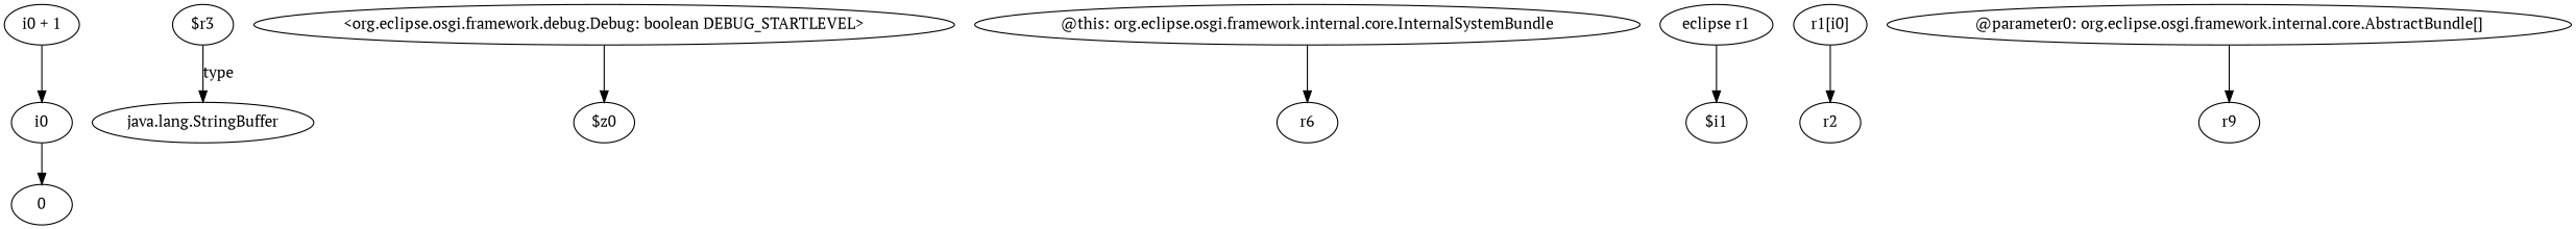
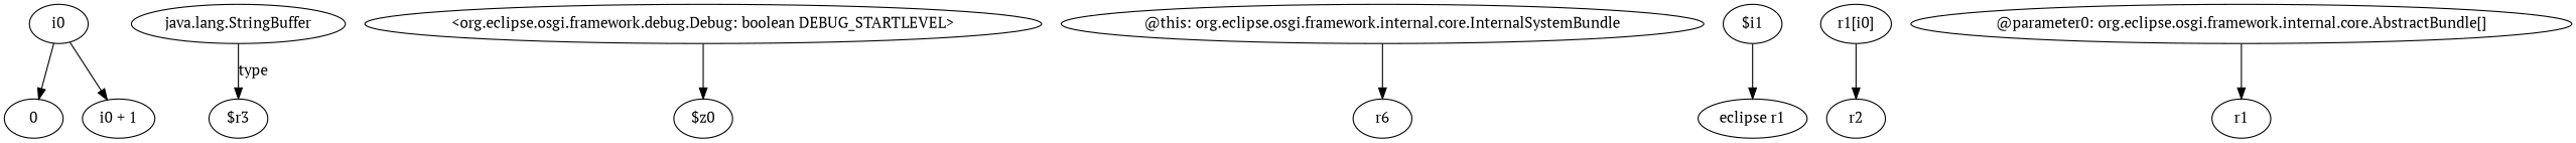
  digraph {
    fontname="PT Serif"
    node [fontname="PT Serif"]
    edge [fontname="PT Serif"]
    n1 [label=0]
    n2 [label=i0]
    n3 [label="java.lang.StringBuffer"]
    n4 [label="$r3"]
    n5 [label="<org.eclipse.osgi.framework.debug.Debug: boolean DEBUG_STARTLEVEL>"]
    n6 [label="$z0"]
    n7 [label="@this: org.eclipse.osgi.framework.internal.core.InternalSystemBundle"]
    n8 [label=r6]
    n9 [label="i0 + 1"]
    n10 [label="eclipse r1"]
    n11 [label="$i1"]
    n12 [label="r1[i0]"]
    n13 [label=r2]
    n14 [label="@parameter0: org.eclipse.osgi.framework.internal.core.AbstractBundle[]"]
-   n15 [label=r9]
+   n15 [label=r1]
    n2 -> n1
-   n4 -> n3 [label=type]
+   n3 -> n4 [label=type]
    n5 -> n6
    n7 -> n8
-   n9 -> n2
-   n10 -> n11
+   n2 -> n9
+   n11 -> n10
    n12 -> n13
    n14 -> n15
  }
